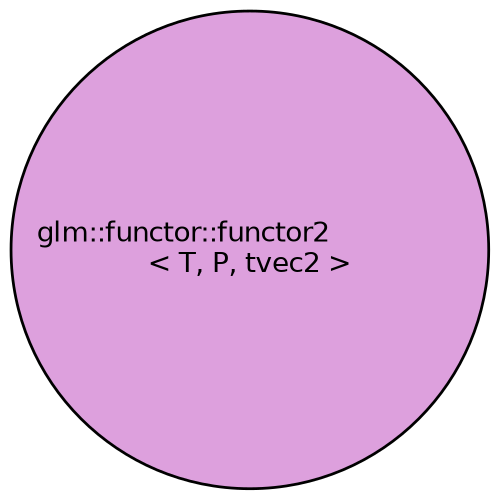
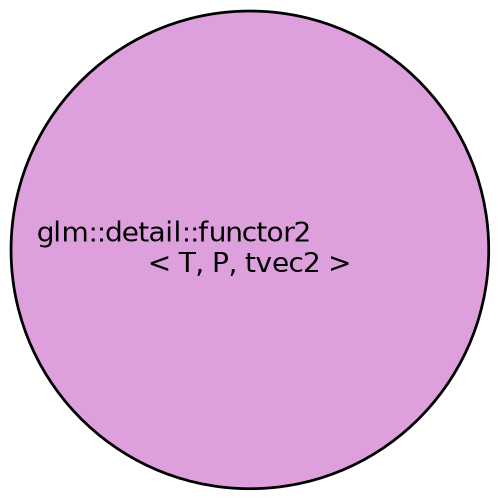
  digraph {
    rankdir=LR
-   n1 [color=black fillcolor=plum fontname=Helvetica fontsize=10 height=0.2 label="glm::functor::functor2\l\< T, P, tvec2 \>" shape=circle style=filled width=0.4]
+   n1 [color=black fillcolor=plum fontname=Helvetica fontsize=10 height=0.2 label="glm::detail::functor2\l\< T, P, tvec2 \>" shape=circle style=filled width=0.4]
  }
